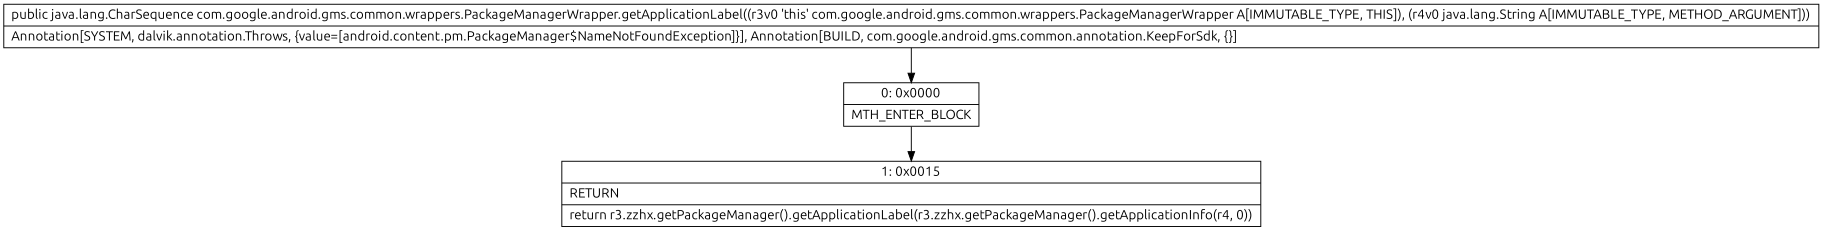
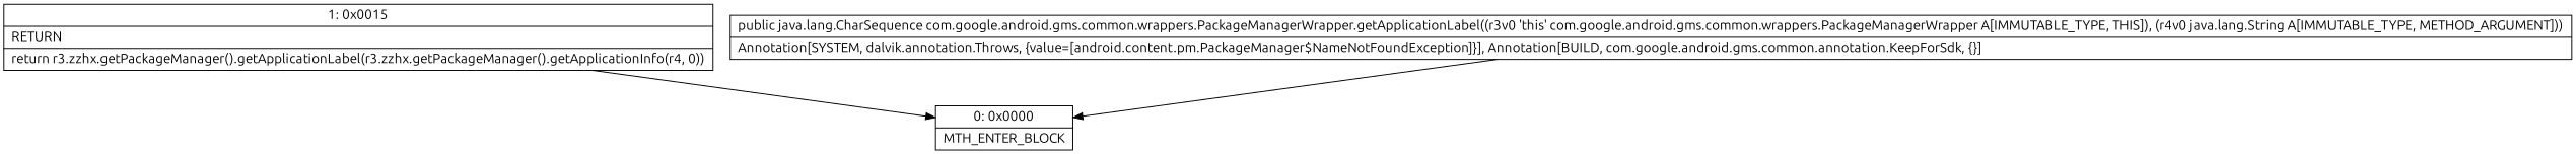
  digraph {
    fontname=Ubuntu
    node [shape=record fontname=Ubuntu]
    edge [fontname=Ubuntu]
    n1 [label="{0\:\ 0x0000|MTH_ENTER_BLOCK\l}"]
    n2 [label="{1\:\ 0x0015|RETURN\l|return r3.zzhx.getPackageManager().getApplicationLabel(r3.zzhx.getPackageManager().getApplicationInfo(r4, 0))\l}"]
    n3 [label="{public java.lang.CharSequence com.google.android.gms.common.wrappers.PackageManagerWrapper.getApplicationLabel((r3v0 'this' com.google.android.gms.common.wrappers.PackageManagerWrapper A[IMMUTABLE_TYPE, THIS]), (r4v0 java.lang.String A[IMMUTABLE_TYPE, METHOD_ARGUMENT]))  | Annotation[SYSTEM, dalvik.annotation.Throws, \{value=[android.content.pm.PackageManager$NameNotFoundException]\}], Annotation[BUILD, com.google.android.gms.common.annotation.KeepForSdk, \{\}]\l}"]
-   n1 -> n2
+   n2 -> n1
    n3 -> n1
  }
